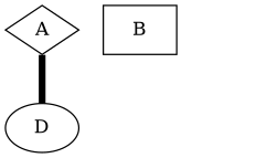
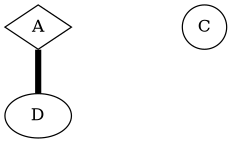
  digraph {
    A [shape=diamond]
    D
-   B [shape=box]
+   C [shape=circle]
    A -> D [arrowhead=none penwidth=5]
  }
